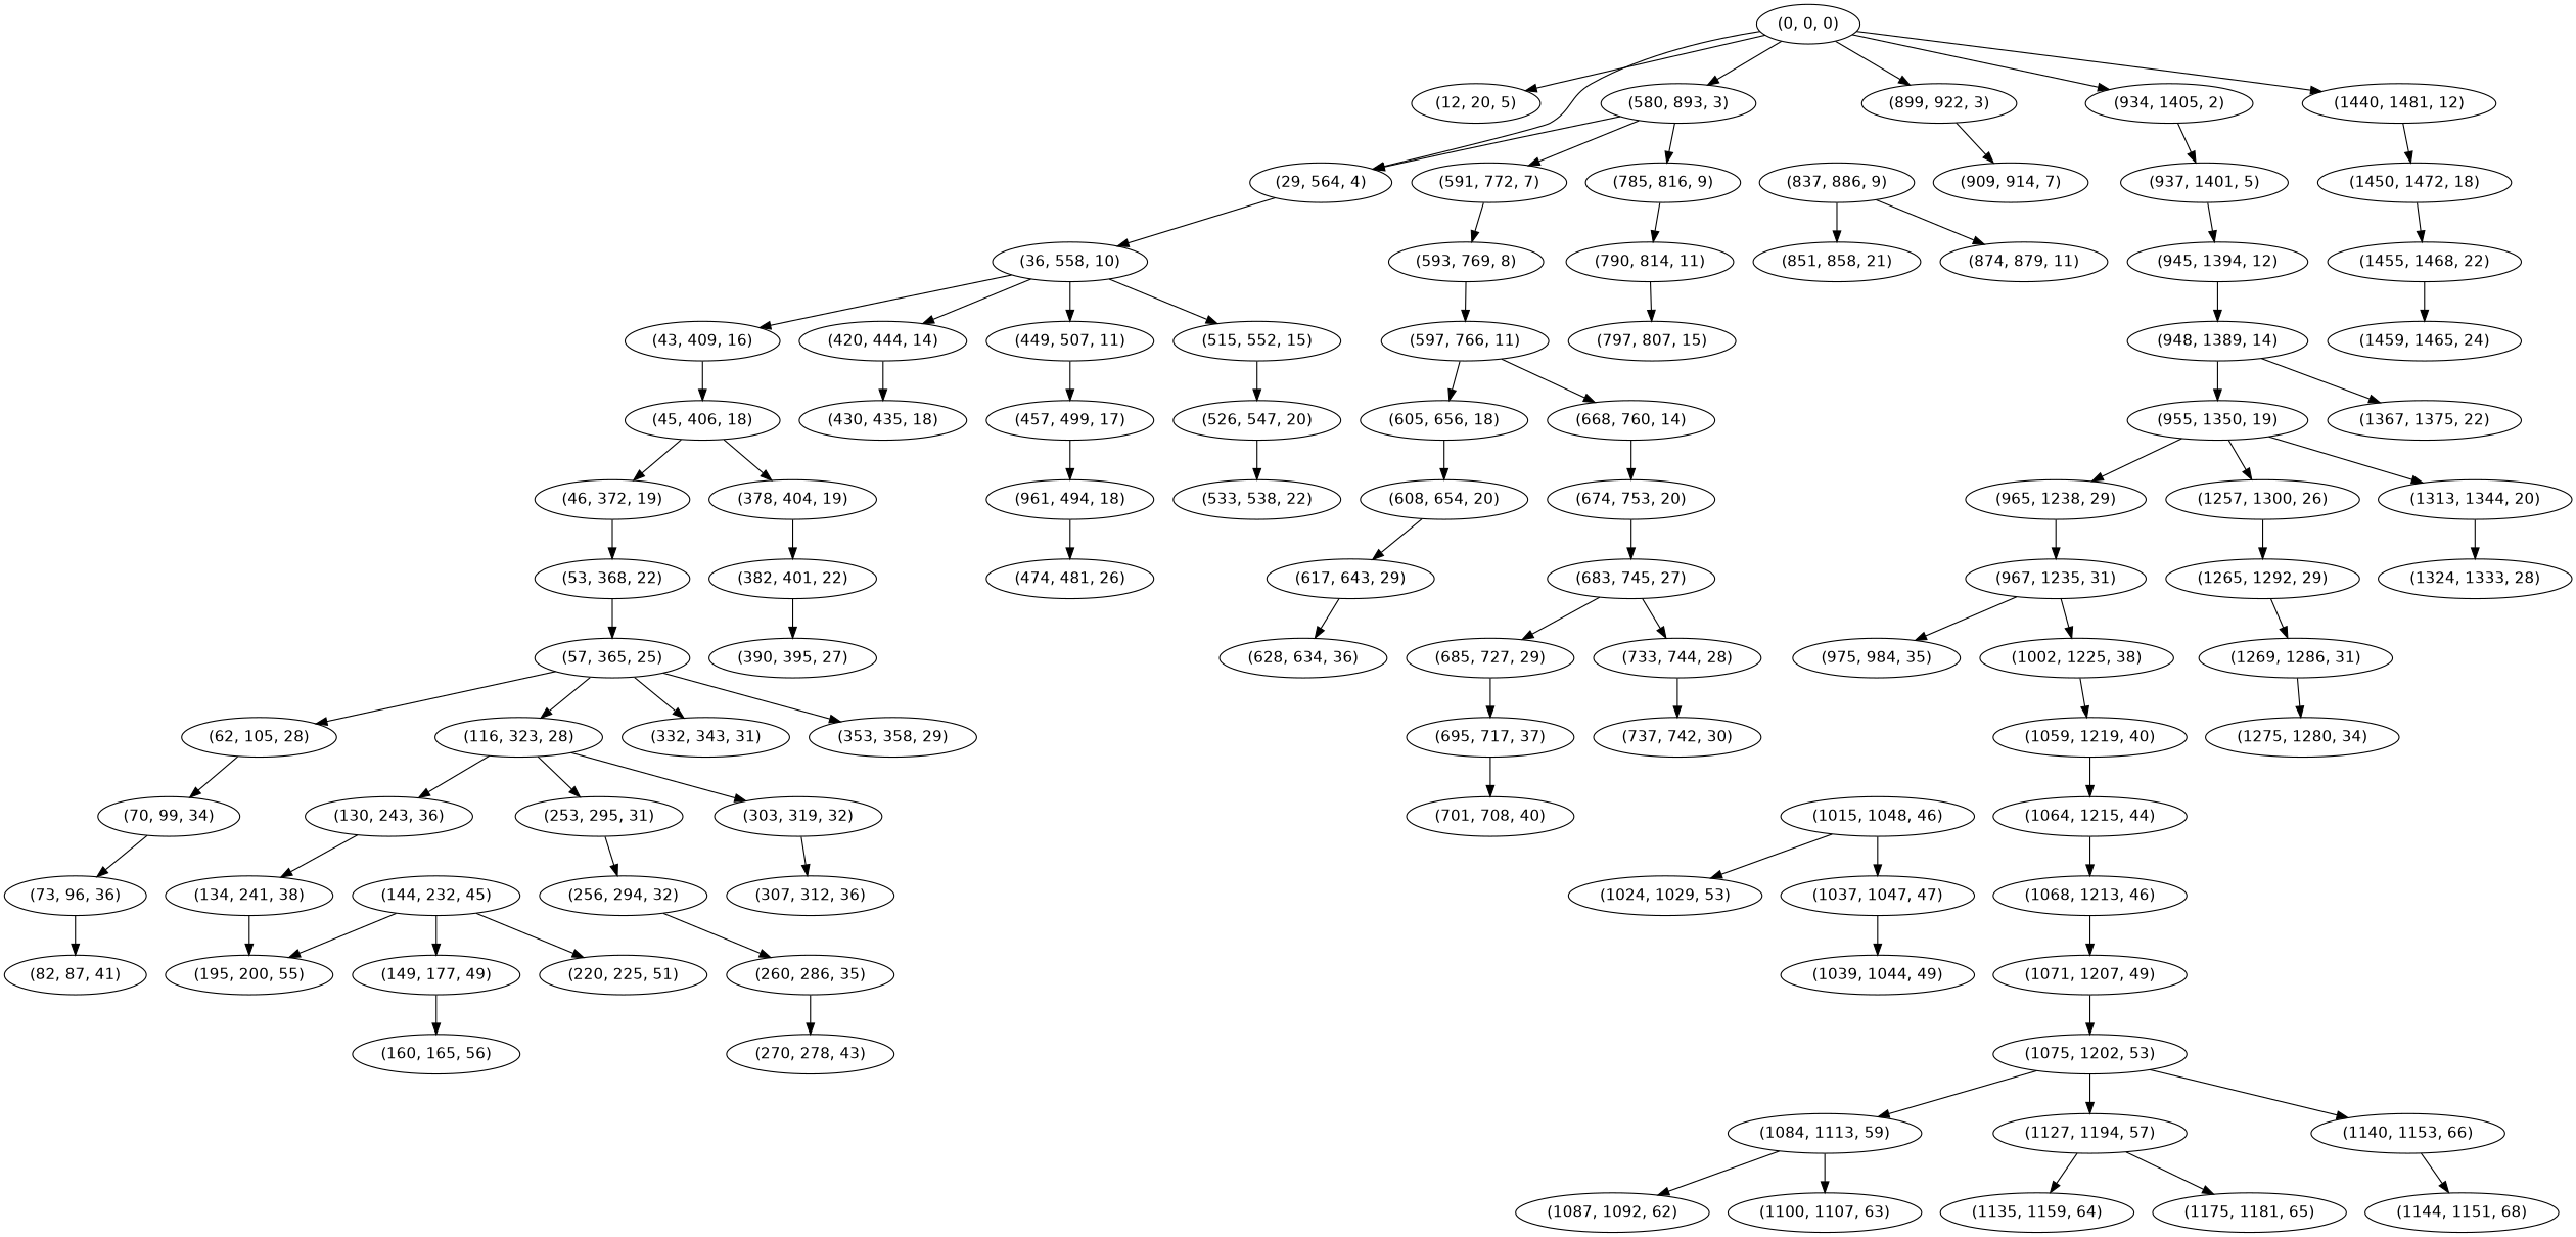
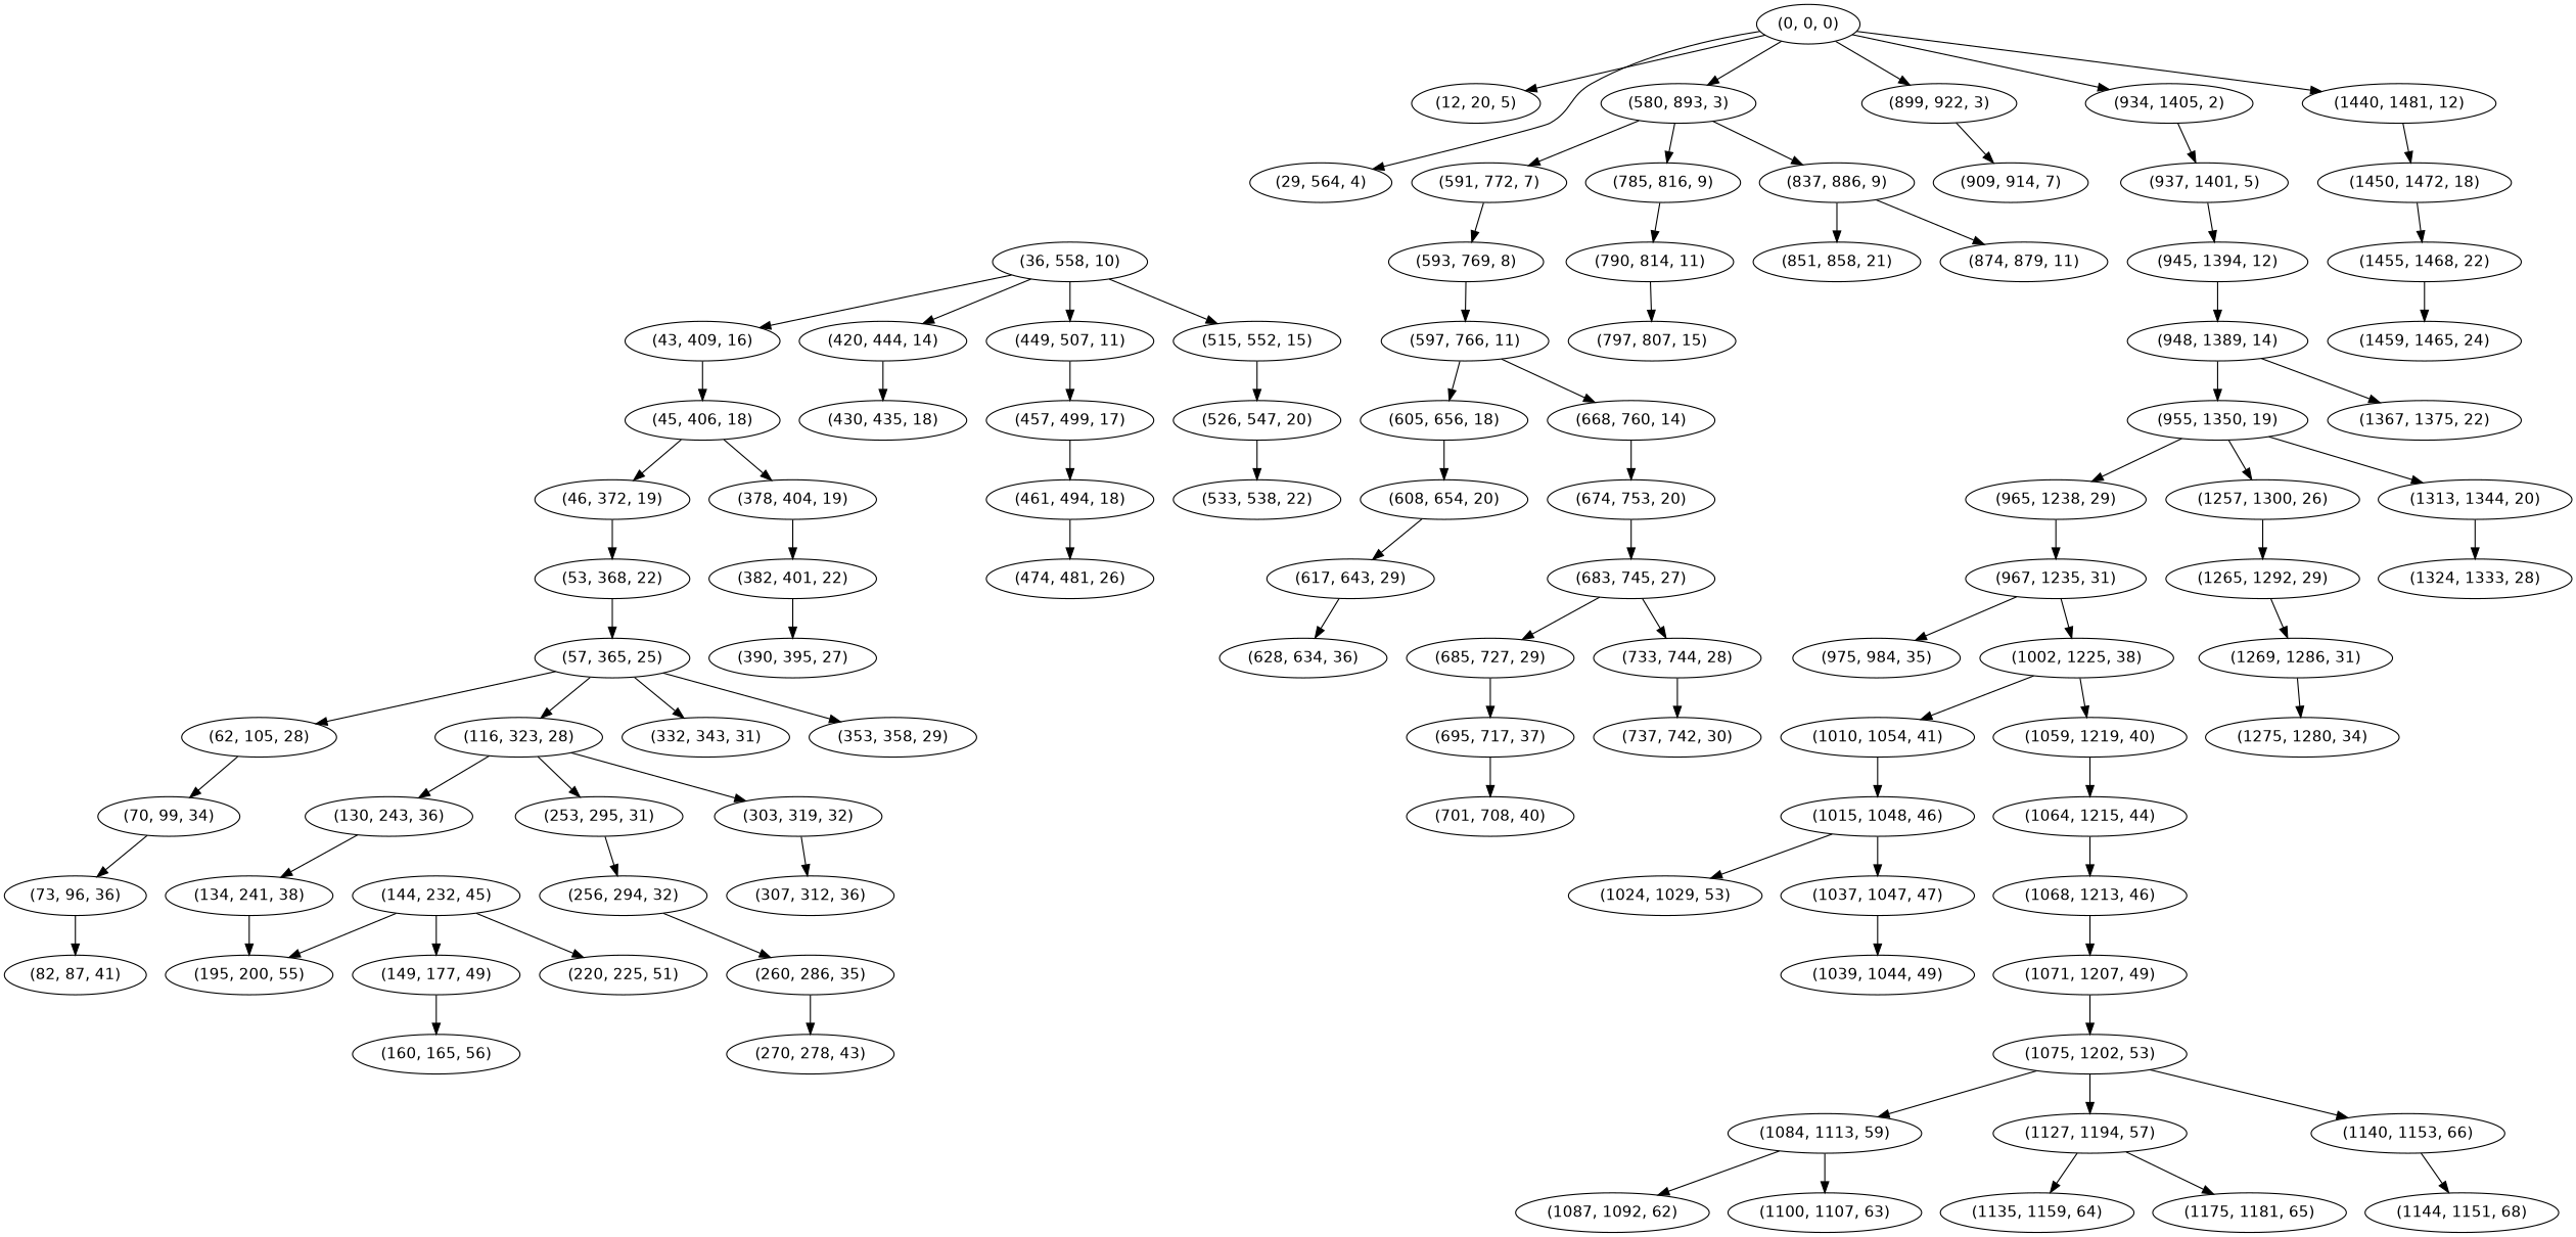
  digraph {
    fontname="DejaVu Sans"
    node [fontname="DejaVu Sans"]
    edge [fontname="DejaVu Sans"]
    "(0, 0, 0)"
    "(12, 20, 5)"
    "(29, 564, 4)"
    "(580, 893, 3)"
    "(899, 922, 3)"
    "(934, 1405, 2)"
    "(1440, 1481, 12)"
    "(36, 558, 10)"
    "(591, 772, 7)"
    "(785, 816, 9)"
    "(837, 886, 9)"
    "(909, 914, 7)"
    "(937, 1401, 5)"
    "(1450, 1472, 18)"
    "(43, 409, 16)"
    "(420, 444, 14)"
    "(449, 507, 11)"
    "(515, 552, 15)"
    "(45, 406, 18)"
    "(430, 435, 18)"
    "(457, 499, 17)"
    "(526, 547, 20)"
    "(46, 372, 19)"
    "(378, 404, 19)"
    "(53, 368, 22)"
    "(382, 401, 22)"
    "(57, 365, 25)"
    "(62, 105, 28)"
    "(116, 323, 28)"
    "(332, 343, 31)"
    "(353, 358, 29)"
    "(70, 99, 34)"
    "(130, 243, 36)"
    "(253, 295, 31)"
    "(303, 319, 32)"
    "(73, 96, 36)"
    "(82, 87, 41)"
    "(134, 241, 38)"
    "(256, 294, 32)"
    "(307, 312, 36)"
    "(195, 200, 55)"
    "(144, 232, 45)"
    "(149, 177, 49)"
    "(220, 225, 51)"
    "(160, 165, 56)"
    "(260, 286, 35)"
    "(270, 278, 43)"
    "(390, 395, 27)"
-   "(461, 494, 18)" [label="(961, 494, 18)"]
+   "(461, 494, 18)"
    "(474, 481, 26)"
    "(533, 538, 22)"
    "(593, 769, 8)"
    "(790, 814, 11)"
    "(851, 858, 21)"
    "(874, 879, 11)"
    "(597, 766, 11)"
    "(605, 656, 18)"
    "(668, 760, 14)"
    "(608, 654, 20)"
    "(674, 753, 20)"
    "(617, 643, 29)"
    "(628, 634, 36)"
    "(683, 745, 27)"
    "(685, 727, 29)"
    "(733, 744, 28)"
    "(695, 717, 37)"
    "(737, 742, 30)"
    "(701, 708, 40)"
    "(797, 807, 15)"
    "(945, 1394, 12)"
    "(948, 1389, 14)"
    "(955, 1350, 19)"
    "(1367, 1375, 22)"
    "(965, 1238, 29)"
    "(1257, 1300, 26)"
    "(1313, 1344, 20)"
    "(967, 1235, 31)"
    "(1265, 1292, 29)"
    "(1324, 1333, 28)"
    "(975, 984, 35)"
    "(1002, 1225, 38)"
+   "(1010, 1054, 41)"
    "(1059, 1219, 40)"
    "(1015, 1048, 46)"
    "(1064, 1215, 44)"
    "(1024, 1029, 53)"
    "(1037, 1047, 47)"
    "(1039, 1044, 49)"
    "(1068, 1213, 46)"
    "(1071, 1207, 49)"
    "(1075, 1202, 53)"
    "(1084, 1113, 59)"
    "(1127, 1194, 57)"
    "(1140, 1153, 66)"
    "(1087, 1092, 62)"
    "(1100, 1107, 63)"
    "(1135, 1159, 64)"
    "(1175, 1181, 65)"
    "(1144, 1151, 68)"
    "(1269, 1286, 31)"
    "(1275, 1280, 34)"
    "(1455, 1468, 22)"
    "(1459, 1465, 24)"
    "(0, 0, 0)" -> "(12, 20, 5)"
    "(0, 0, 0)" -> "(29, 564, 4)"
    "(0, 0, 0)" -> "(580, 893, 3)"
    "(0, 0, 0)" -> "(899, 922, 3)"
    "(0, 0, 0)" -> "(934, 1405, 2)"
    "(0, 0, 0)" -> "(1440, 1481, 12)"
-   "(29, 564, 4)" -> "(36, 558, 10)"
    "(580, 893, 3)" -> "(591, 772, 7)"
    "(580, 893, 3)" -> "(785, 816, 9)"
-   "(580, 893, 3)" -> "(29, 564, 4)"
+   "(580, 893, 3)" -> "(837, 886, 9)"
    "(899, 922, 3)" -> "(909, 914, 7)"
    "(934, 1405, 2)" -> "(937, 1401, 5)"
    "(1440, 1481, 12)" -> "(1450, 1472, 18)"
    "(36, 558, 10)" -> "(43, 409, 16)"
    "(36, 558, 10)" -> "(420, 444, 14)"
    "(36, 558, 10)" -> "(449, 507, 11)"
    "(36, 558, 10)" -> "(515, 552, 15)"
    "(591, 772, 7)" -> "(593, 769, 8)"
    "(785, 816, 9)" -> "(790, 814, 11)"
    "(837, 886, 9)" -> "(851, 858, 21)"
    "(837, 886, 9)" -> "(874, 879, 11)"
    "(937, 1401, 5)" -> "(945, 1394, 12)"
    "(1450, 1472, 18)" -> "(1455, 1468, 22)"
    "(43, 409, 16)" -> "(45, 406, 18)"
    "(420, 444, 14)" -> "(430, 435, 18)"
    "(449, 507, 11)" -> "(457, 499, 17)"
    "(515, 552, 15)" -> "(526, 547, 20)"
    "(45, 406, 18)" -> "(46, 372, 19)"
    "(45, 406, 18)" -> "(378, 404, 19)"
    "(457, 499, 17)" -> "(461, 494, 18)"
    "(526, 547, 20)" -> "(533, 538, 22)"
    "(46, 372, 19)" -> "(53, 368, 22)"
    "(378, 404, 19)" -> "(382, 401, 22)"
    "(53, 368, 22)" -> "(57, 365, 25)"
    "(382, 401, 22)" -> "(390, 395, 27)"
    "(57, 365, 25)" -> "(62, 105, 28)"
    "(57, 365, 25)" -> "(116, 323, 28)"
    "(57, 365, 25)" -> "(332, 343, 31)"
    "(57, 365, 25)" -> "(353, 358, 29)"
    "(62, 105, 28)" -> "(70, 99, 34)"
    "(116, 323, 28)" -> "(130, 243, 36)"
    "(116, 323, 28)" -> "(253, 295, 31)"
    "(116, 323, 28)" -> "(303, 319, 32)"
    "(70, 99, 34)" -> "(73, 96, 36)"
    "(130, 243, 36)" -> "(134, 241, 38)"
    "(253, 295, 31)" -> "(256, 294, 32)"
    "(303, 319, 32)" -> "(307, 312, 36)"
    "(73, 96, 36)" -> "(82, 87, 41)"
    "(134, 241, 38)" -> "(195, 200, 55)"
    "(256, 294, 32)" -> "(260, 286, 35)"
    "(144, 232, 45)" -> "(195, 200, 55)"
    "(144, 232, 45)" -> "(149, 177, 49)"
    "(144, 232, 45)" -> "(220, 225, 51)"
    "(149, 177, 49)" -> "(160, 165, 56)"
    "(260, 286, 35)" -> "(270, 278, 43)"
    "(461, 494, 18)" -> "(474, 481, 26)"
    "(593, 769, 8)" -> "(597, 766, 11)"
    "(790, 814, 11)" -> "(797, 807, 15)"
    "(597, 766, 11)" -> "(605, 656, 18)"
    "(597, 766, 11)" -> "(668, 760, 14)"
    "(605, 656, 18)" -> "(608, 654, 20)"
    "(668, 760, 14)" -> "(674, 753, 20)"
    "(608, 654, 20)" -> "(617, 643, 29)"
    "(674, 753, 20)" -> "(683, 745, 27)"
    "(617, 643, 29)" -> "(628, 634, 36)"
    "(683, 745, 27)" -> "(685, 727, 29)"
    "(683, 745, 27)" -> "(733, 744, 28)"
    "(685, 727, 29)" -> "(695, 717, 37)"
    "(733, 744, 28)" -> "(737, 742, 30)"
    "(695, 717, 37)" -> "(701, 708, 40)"
    "(945, 1394, 12)" -> "(948, 1389, 14)"
    "(948, 1389, 14)" -> "(955, 1350, 19)"
    "(948, 1389, 14)" -> "(1367, 1375, 22)"
    "(955, 1350, 19)" -> "(965, 1238, 29)"
    "(955, 1350, 19)" -> "(1257, 1300, 26)"
    "(955, 1350, 19)" -> "(1313, 1344, 20)"
    "(965, 1238, 29)" -> "(967, 1235, 31)"
    "(1257, 1300, 26)" -> "(1265, 1292, 29)"
    "(1313, 1344, 20)" -> "(1324, 1333, 28)"
    "(967, 1235, 31)" -> "(975, 984, 35)"
    "(967, 1235, 31)" -> "(1002, 1225, 38)"
    "(1265, 1292, 29)" -> "(1269, 1286, 31)"
+   "(1002, 1225, 38)" -> "(1010, 1054, 41)"
    "(1002, 1225, 38)" -> "(1059, 1219, 40)"
+   "(1010, 1054, 41)" -> "(1015, 1048, 46)"
    "(1059, 1219, 40)" -> "(1064, 1215, 44)"
    "(1015, 1048, 46)" -> "(1024, 1029, 53)"
    "(1015, 1048, 46)" -> "(1037, 1047, 47)"
    "(1064, 1215, 44)" -> "(1068, 1213, 46)"
    "(1037, 1047, 47)" -> "(1039, 1044, 49)"
    "(1068, 1213, 46)" -> "(1071, 1207, 49)"
    "(1071, 1207, 49)" -> "(1075, 1202, 53)"
    "(1075, 1202, 53)" -> "(1084, 1113, 59)"
    "(1075, 1202, 53)" -> "(1127, 1194, 57)"
    "(1075, 1202, 53)" -> "(1140, 1153, 66)"
    "(1084, 1113, 59)" -> "(1087, 1092, 62)"
    "(1084, 1113, 59)" -> "(1100, 1107, 63)"
    "(1127, 1194, 57)" -> "(1135, 1159, 64)"
    "(1127, 1194, 57)" -> "(1175, 1181, 65)"
    "(1140, 1153, 66)" -> "(1144, 1151, 68)"
    "(1269, 1286, 31)" -> "(1275, 1280, 34)"
    "(1455, 1468, 22)" -> "(1459, 1465, 24)"
  }
